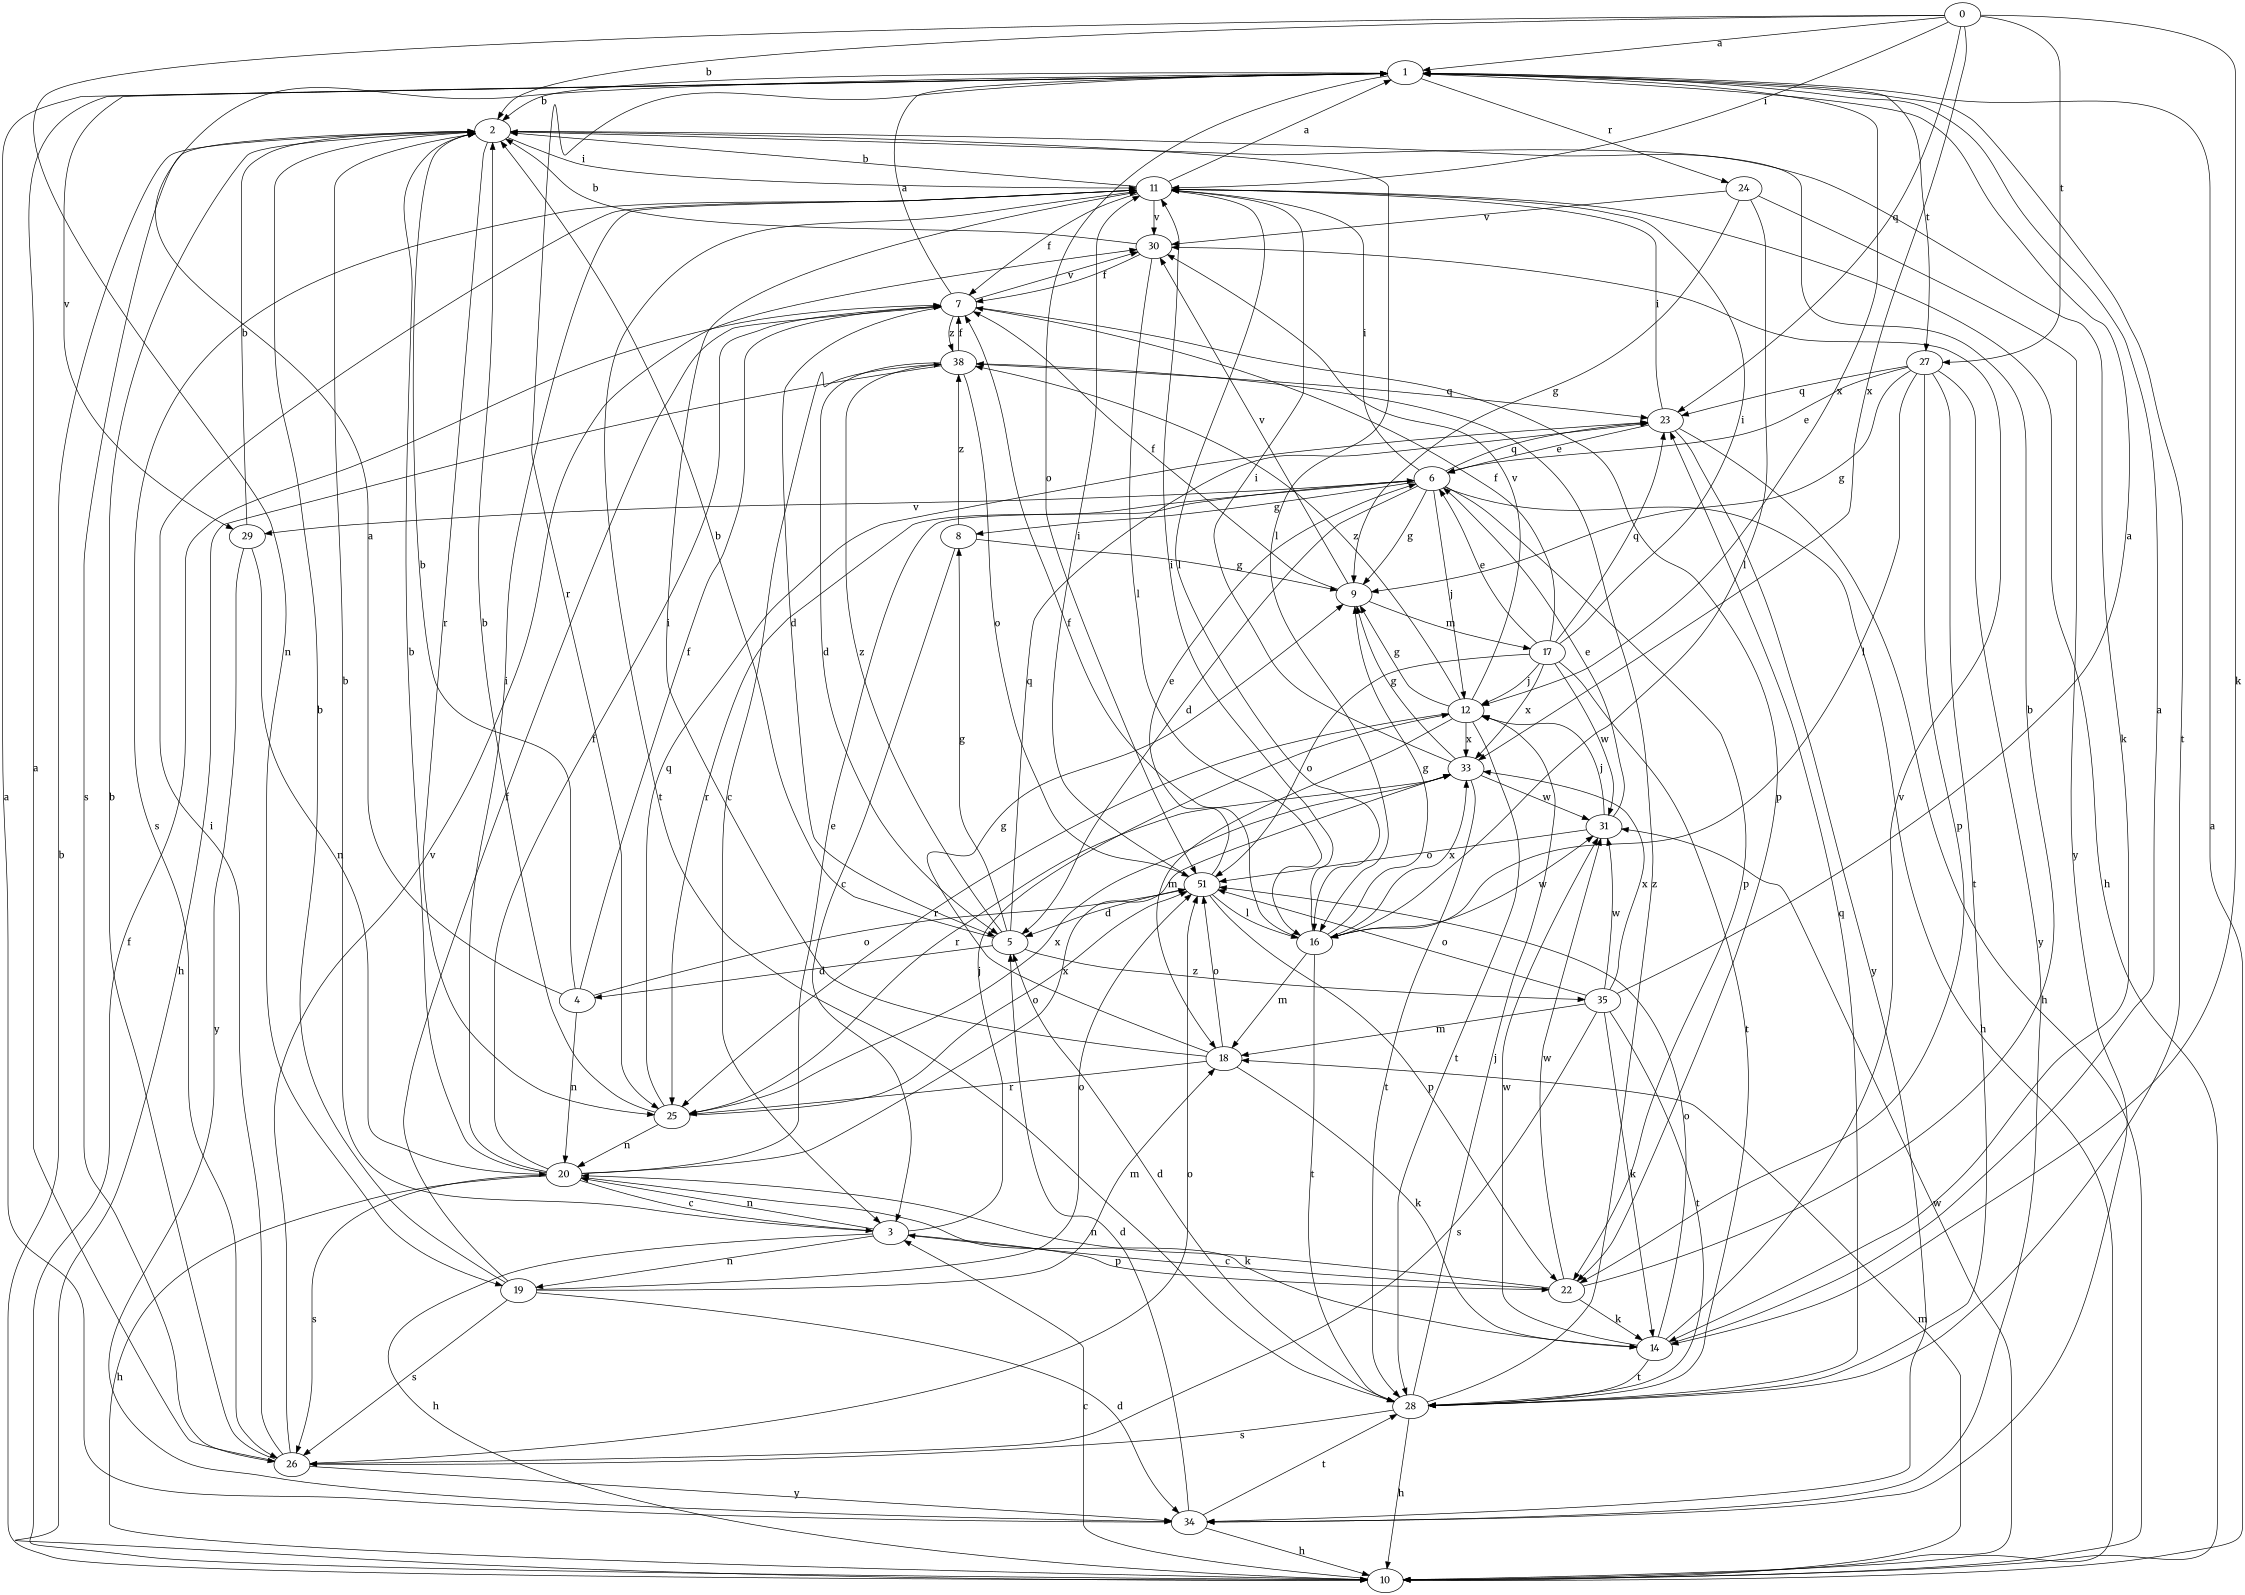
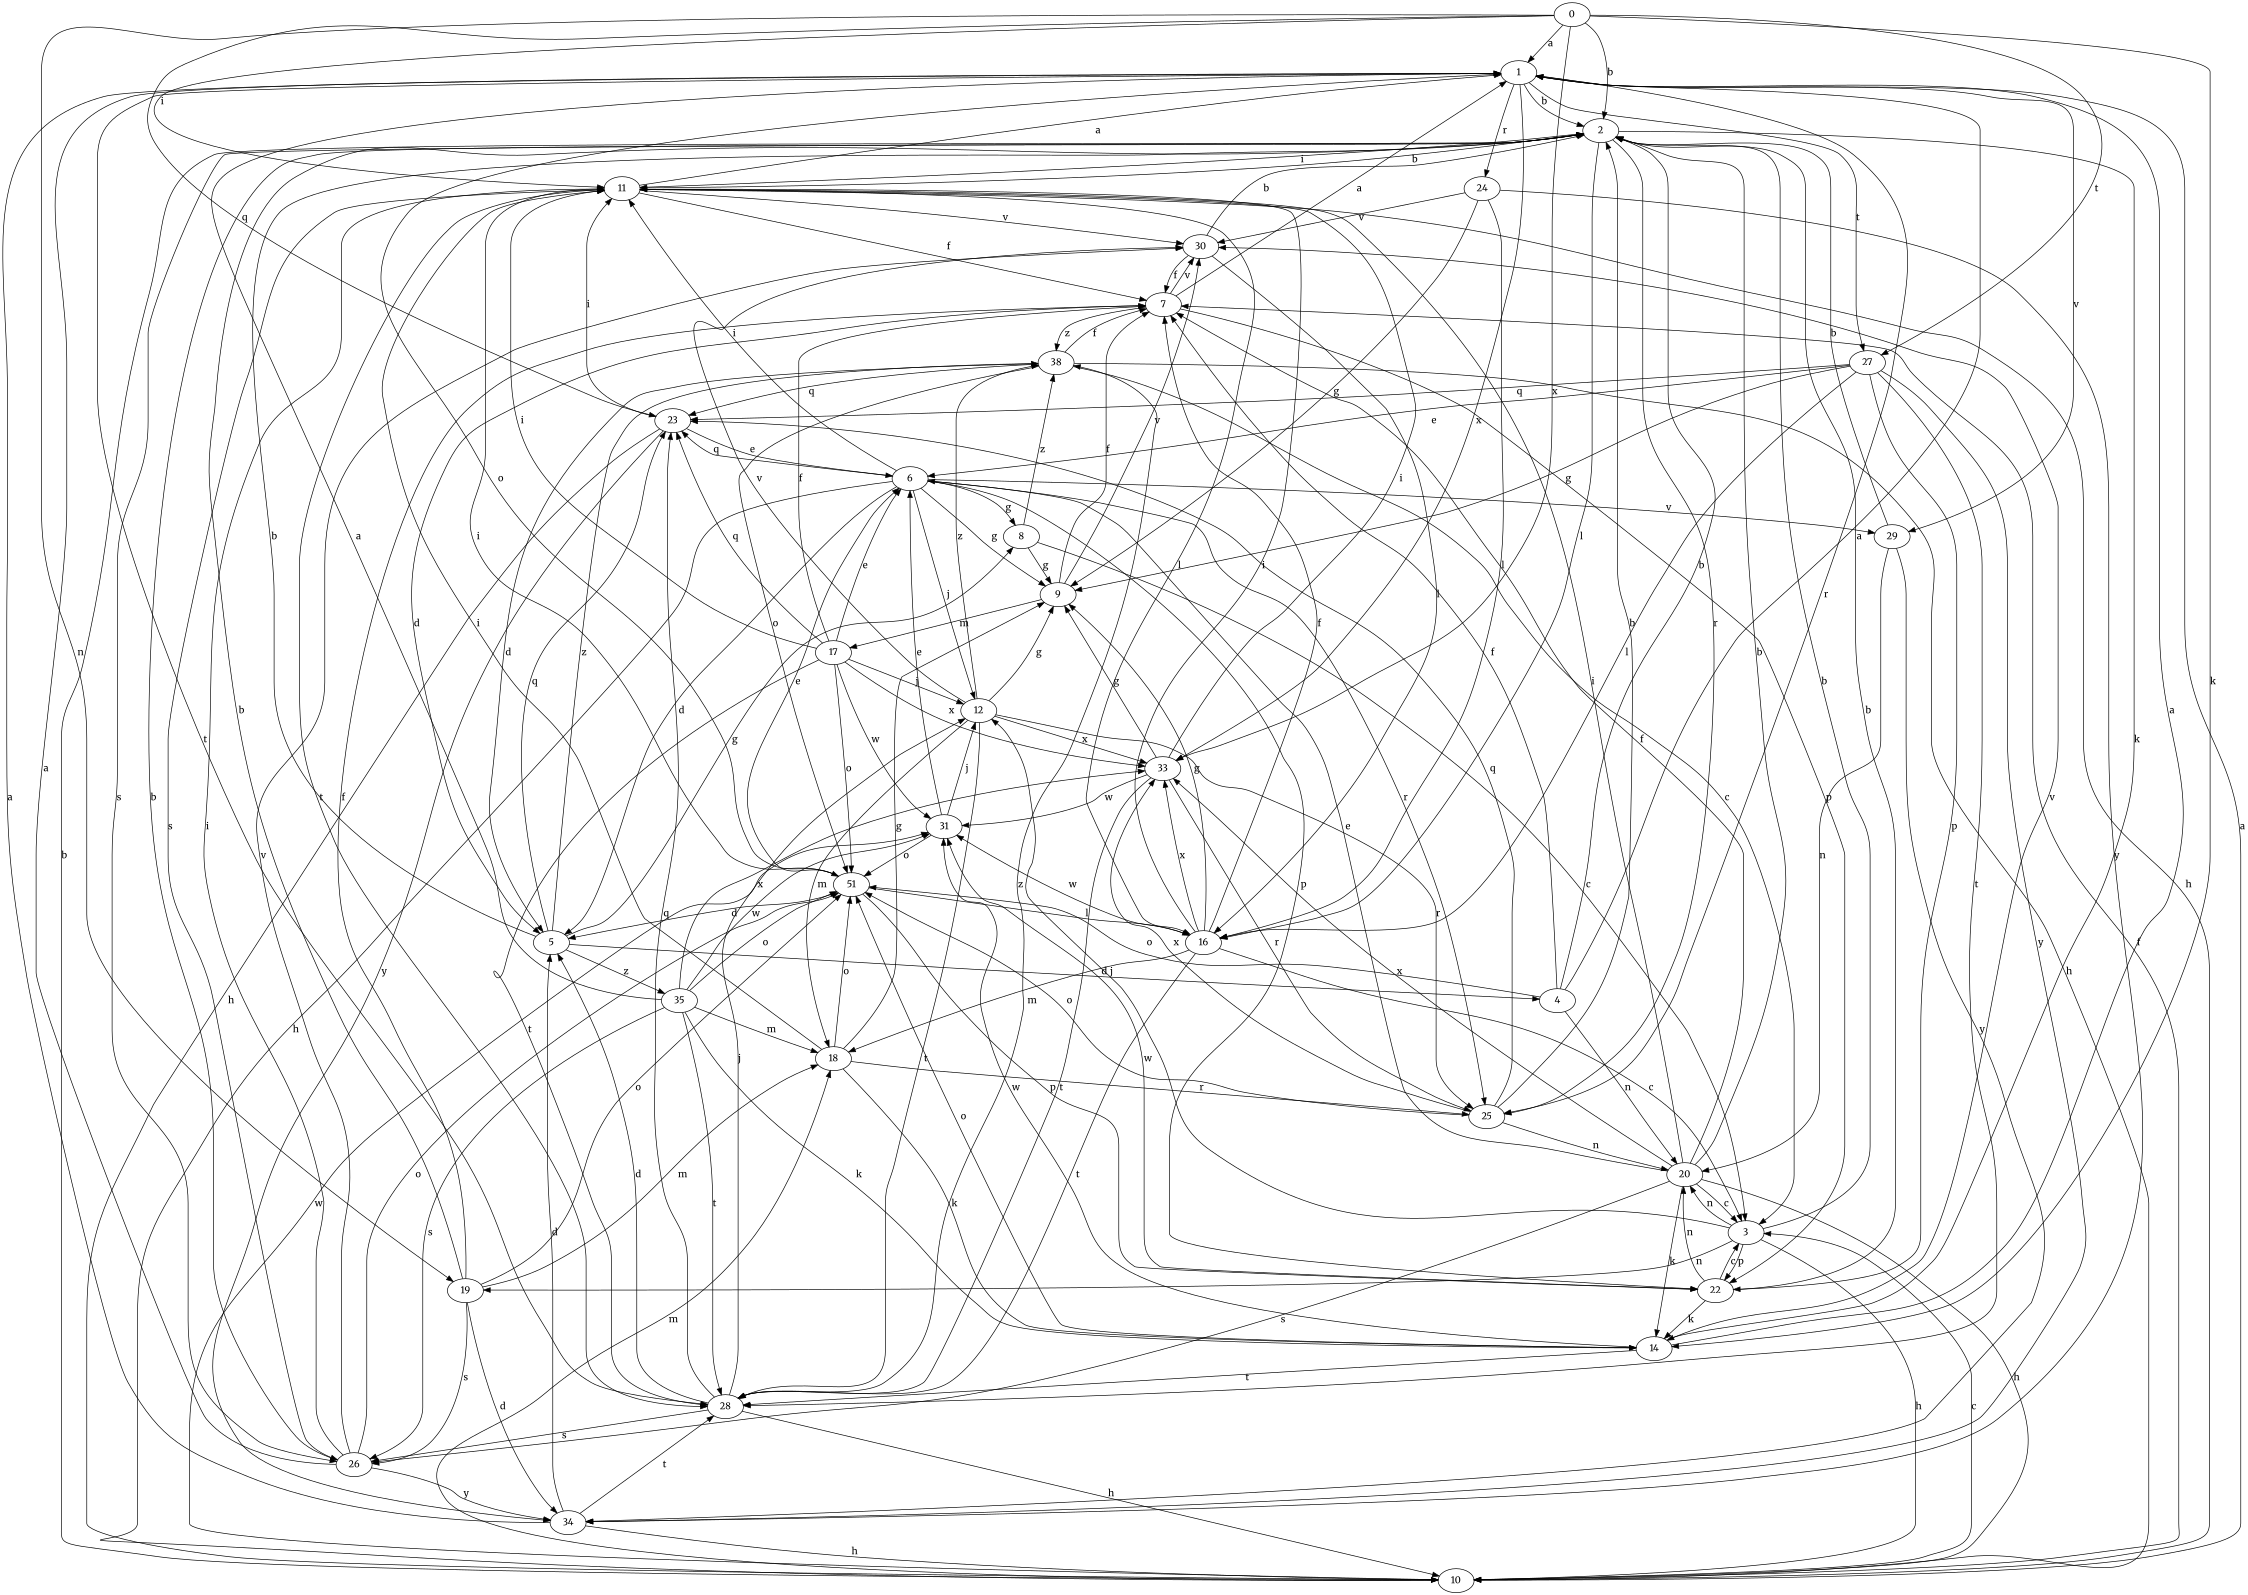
  strict digraph {
    fontname=Merriweather
    node [fontname=Merriweather]
    edge [fontname=Merriweather]
    0
    1
    2
    11
    14
    19
    23
    27
    33
    n10 [label=51]
    24
    25
    28
    29
    16
    26
    10
    7
    30
    31
    18
    34
    6
    22
    9
    5
    20
    12
    38
    3
    4
    8
    35
    17
    0 -> 1 [label=a]
    0 -> 2 [label=b]
    0 -> 11 [label=i]
    0 -> 14 [label=k]
    0 -> 19 [label=n]
    0 -> 23 [label=q]
    0 -> 27 [label=t]
    0 -> 33 [label=x]
    1 -> 2 [label=b]
    1 -> 27 [label=t]
-   1 -> 12 [label=x]
+   1 -> 33 [label=x]
    1 -> n10 [label=o]
    1 -> 24 [label=r]
    1 -> 25 [label=r]
    1 -> 28 [label=t]
    1 -> 29 [label=v]
    2 -> 11 [label=i]
    2 -> 14 [label=k]
    2 -> 25 [label=r]
    2 -> 16 [label=l]
    2 -> 26 [label=s]
    11 -> 1 [label=a]
    11 -> 2 [label=b]
    11 -> 28 [label=t]
    11 -> 16 [label=l]
    11 -> 26 [label=s]
    11 -> 10 [label=h]
    11 -> 7 [label=f]
    11 -> 30 [label=v]
    14 -> 1 [label=a]
    14 -> n10 [label=o]
    14 -> 28 [label=t]
    14 -> 30 [label=v]
    14 -> 31 [label=w]
    19 -> 2 [label=b]
    19 -> n10 [label=o]
    19 -> 26 [label=s]
    19 -> 7 [label=f]
    19 -> 18 [label=m]
    19 -> 34 [label=d]
    23 -> 11 [label=i]
    23 -> 10 [label=h]
    23 -> 34 [label=y]
    23 -> 6 [label=e]
    27 -> 23 [label=q]
    27 -> 28 [label=t]
    27 -> 16 [label=l]
    27 -> 34 [label=y]
    27 -> 6 [label=e]
    27 -> 22 [label=p]
    27 -> 9 [label=g]
    33 -> 11 [label=i]
    33 -> 25 [label=r]
    33 -> 28 [label=t]
    33 -> 31 [label=w]
    33 -> 9 [label=g]
    n10 -> 11 [label=i]
    n10 -> 16 [label=l]
    n10 -> 6 [label=e]
    n10 -> 22 [label=p]
    n10 -> 5 [label=d]
    24 -> 16 [label=l]
    24 -> 30 [label=v]
    24 -> 34 [label=y]
    24 -> 9 [label=g]
    25 -> 2 [label=b]
    25 -> 23 [label=q]
    25 -> 33 [label=x]
    25 -> n10 [label=o]
    25 -> 20 [label=n]
    28 -> 23 [label=q]
    28 -> 26 [label=s]
    28 -> 10 [label=h]
    28 -> 5 [label=d]
    28 -> 12 [label=j]
    28 -> 38 [label=z]
    29 -> 2 [label=b]
    29 -> 34 [label=y]
    29 -> 20 [label=n]
    16 -> 11 [label=i]
    16 -> 33 [label=x]
    16 -> 28 [label=t]
    16 -> 7 [label=f]
    16 -> 31 [label=w]
    16 -> 18 [label=m]
    16 -> 9 [label=g]
+   16 -> 3 [label=c]
    26 -> 1 [label=a]
    26 -> 2 [label=b]
    26 -> 11 [label=i]
    26 -> n10 [label=o]
    26 -> 30 [label=v]
    26 -> 34 [label=y]
    10 -> 1 [label=a]
    10 -> 2 [label=b]
    10 -> 7 [label=f]
    10 -> 31 [label=w]
    10 -> 18 [label=m]
    10 -> 3 [label=c]
    7 -> 1 [label=a]
    7 -> 30 [label=v]
    7 -> 22 [label=p]
    7 -> 5 [label=d]
    7 -> 38 [label=z]
    30 -> 2 [label=b]
    30 -> 16 [label=l]
    30 -> 7 [label=f]
    31 -> n10 [label=o]
    31 -> 6 [label=e]
    31 -> 12 [label=j]
    18 -> 11 [label=i]
    18 -> 14 [label=k]
    18 -> n10 [label=o]
    18 -> 25 [label=r]
    18 -> 9 [label=g]
    34 -> 1 [label=a]
    34 -> 28 [label=t]
    34 -> 10 [label=h]
    34 -> 5 [label=d]
    6 -> 11 [label=i]
    6 -> 23 [label=q]
    6 -> 25 [label=r]
    6 -> 29 [label=v]
    6 -> 10 [label=h]
    6 -> 22 [label=p]
    6 -> 9 [label=g]
    6 -> 5 [label=d]
    6 -> 12 [label=j]
    6 -> 8 [label=g]
    22 -> 2 [label=b]
    22 -> 14 [label=k]
    22 -> 31 [label=w]
    22 -> 20 [label=n]
    22 -> 3 [label=c]
    9 -> 7 [label=f]
    9 -> 30 [label=v]
    9 -> 17 [label=m]
    5 -> 2 [label=b]
    5 -> 23 [label=q]
    5 -> 38 [label=z]
    5 -> 4 [label=d]
    5 -> 8 [label=g]
    5 -> 35 [label=z]
    20 -> 2 [label=b]
    20 -> 11 [label=i]
    20 -> 14 [label=k]
    20 -> 33 [label=x]
    20 -> 26 [label=s]
    20 -> 10 [label=h]
    20 -> 7 [label=f]
    20 -> 6 [label=e]
    20 -> 3 [label=c]
    12 -> 33 [label=x]
    12 -> 25 [label=r]
    12 -> 28 [label=t]
    12 -> 30 [label=v]
    12 -> 18 [label=m]
    12 -> 9 [label=g]
    12 -> 38 [label=z]
    38 -> 23 [label=q]
    38 -> n10 [label=o]
    38 -> 10 [label=h]
    38 -> 7 [label=f]
    38 -> 5 [label=d]
    38 -> 3 [label=c]
    3 -> 2 [label=b]
    3 -> 19 [label=n]
    3 -> 10 [label=h]
    3 -> 22 [label=p]
    3 -> 20 [label=n]
    3 -> 12 [label=j]
    4 -> 1 [label=a]
    4 -> 2 [label=b]
    4 -> n10 [label=o]
    4 -> 7 [label=f]
    4 -> 20 [label=n]
    8 -> 9 [label=g]
    8 -> 38 [label=z]
    8 -> 3 [label=c]
    35 -> 1 [label=a]
    35 -> 14 [label=k]
    35 -> 33 [label=x]
    35 -> n10 [label=o]
    35 -> 28 [label=t]
    35 -> 26 [label=s]
    35 -> 31 [label=w]
    35 -> 18 [label=m]
    17 -> 11 [label=i]
    17 -> 23 [label=q]
    17 -> 33 [label=x]
    17 -> n10 [label=o]
    17 -> 28 [label=t]
    17 -> 7 [label=f]
    17 -> 31 [label=w]
    17 -> 6 [label=e]
    17 -> 12 [label=j]
  }
